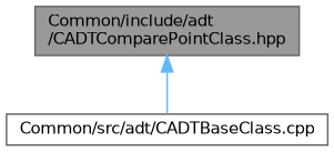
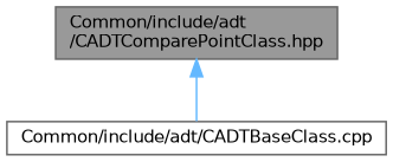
  digraph {
    node [fontname=Helvetica fontsize=10 shape=box style=filled]
    n1 [color=gray40 fillcolor=grey60 fontcolor=black height=0.2 label="Common/include/adt\l/CADTComparePointClass.hpp" width=0.4]
-   n2 [color=grey40 fillcolor=white height=0.2 label="Common/src/adt/CADTBaseClass.cpp" width=0.4]
+   n2 [color=grey40 fillcolor=white height=0.2 label="Common/include/adt/CADTBaseClass.cpp" width=0.4]
    n1 -> n2 [color=steelblue1 dir=back fontname=Helvetica fontsize=10 labelfontname=Helvetica labelfontsize=10 style=solid]
  }
